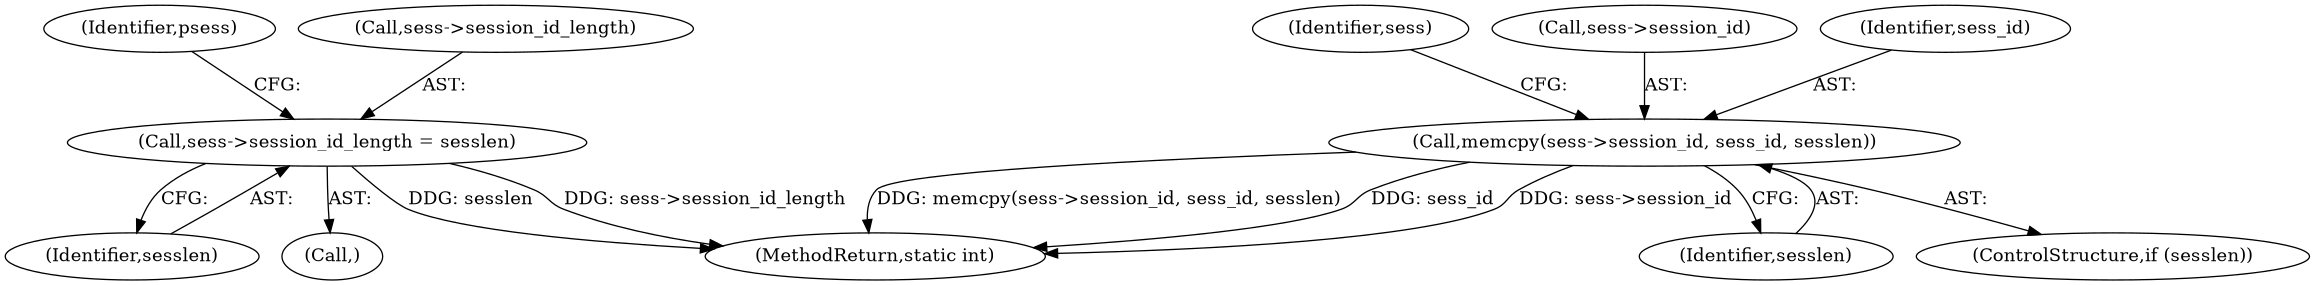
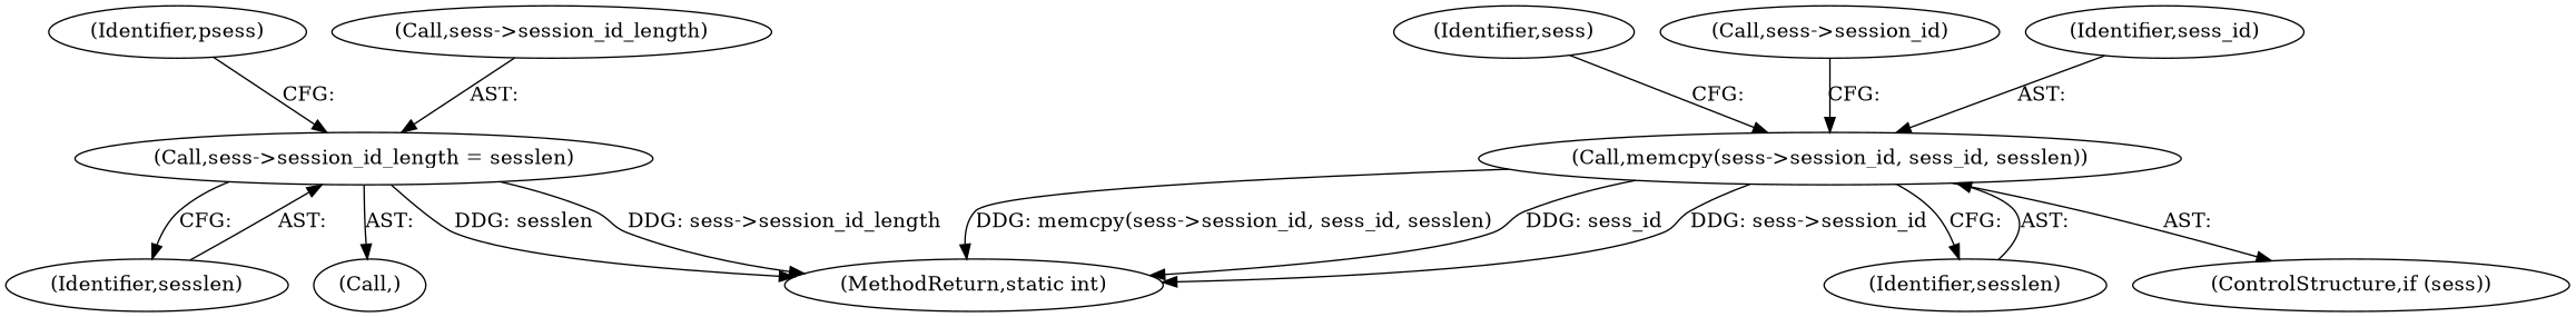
  digraph {
    n1 [label="(Call,memcpy(sess->session_id, sess_id, sesslen))"]
    n2 [label="(Identifier,sesslen)"]
    n3 [label="(MethodReturn,static int)"]
-   n4 [label="(ControlStructure,if (sesslen))"]
+   n4 [label="(ControlStructure,if (sess))"]
    n5 [label="(Call,sess->session_id_length = sesslen)"]
    n6 [label="(Identifier,sesslen)"]
    n7 [label="(Call,)"]
    n8 [label="(Identifier,psess)"]
    n9 [label="(Identifier,sess)"]
    n10 [label="(Call,sess->session_id)"]
    n11 [label="(Identifier,sess_id)"]
    n12 [label="(Call,sess->session_id_length)"]
    n1 -> n2 [label="CFG: "]
    n1 -> n3 [label="DDG: memcpy(sess->session_id, sess_id, sesslen)"]
    n1 -> n3 [label="DDG: sess_id"]
    n1 -> n3 [label="DDG: sess->session_id"]
    n1 -> n4 [label="AST: "]
    n2 -> n1 [label="AST: "]
    n5 -> n3 [label="DDG: sesslen"]
    n5 -> n3 [label="DDG: sess->session_id_length"]
    n5 -> n6 [label="CFG: "]
    n5 -> n7 [label="AST: "]
    n6 -> n5 [label="AST: "]
    n8 -> n5 [label="CFG: "]
    n9 -> n1 [label="CFG: "]
-   n10 -> n1 [label="AST: "]
+   n10 -> n1 [label="CFG: "]
    n11 -> n1 [label="AST: "]
    n12 -> n5 [label="AST: "]
  }
